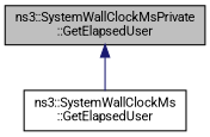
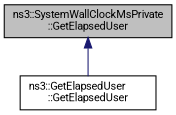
  digraph {
    rankdir=TB
    fontname=Roboto
    node [color=black fontname=Roboto fontsize=10 shape=record style=filled]
    n1 [fillcolor=grey75 fontcolor=black height=0.2 label="ns3::SystemWallClockMsPrivate\l::GetElapsedUser" width=0.4]
-   n2 [fillcolor=white height=0.2 label="ns3::SystemWallClockMs\l::GetElapsedUser" width=0.4]
+   n2 [fillcolor=white height=0.2 label="ns3::GetElapsedUser\l::GetElapsedUser" width=0.4]
    n1 -> n2 [color=midnightblue dir=back fontname=Roboto fontsize=10 labelfontname=Helvetica labelfontsize=10 style=solid]
  }
